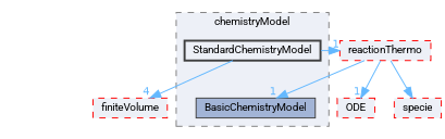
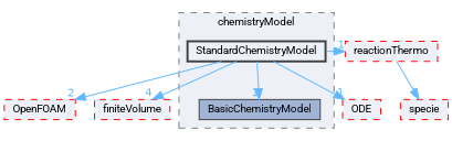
  digraph {
    compound=true
    fontname=Roboto
    node [color=red fillcolor="#edf0f7" fontname=Roboto fontsize=10 shape=box style="filled,dashed"]
    edge [color=steelblue1 fontcolor=steelblue1 fontname=Roboto fontsize=10 headlabel=1 labeldistance=1.5 labelfontname=Helvetica labelfontsize=10]
    n1 [color=grey25 fillcolor="#a2b4d6" height=0.2 label=BasicChemistryModel style=filled width=0.4]
    n2 [color=grey25 height=0.2 label=StandardChemistryModel style="filled,bold" width=0.4]
    n3 [height=0.2 label=reactionThermo width=0.4]
    n4 [height=0.2 label=finiteVolume width=0.4]
+   n5 [height=0.2 label=OpenFOAM width=0.4]
    n6 [height=0.2 label=ODE width=0.4]
    n7 [height=0.2 label=specie width=0.4]
    subgraph cluster_1 {
      bgcolor="#edf0f7"
      fontsize=10
      label=chemistryModel
      pencolor=grey50
      style="filled,dashed"
      n1
      n2
    }
-   n3 -> n1
+   n2 -> n1
    n2 -> n3
    n2 -> n4 [headlabel=4]
-   n3 -> n6
+   n2 -> n5 [headlabel=2]
+   n2 -> n6
    n3 -> n7
  }
